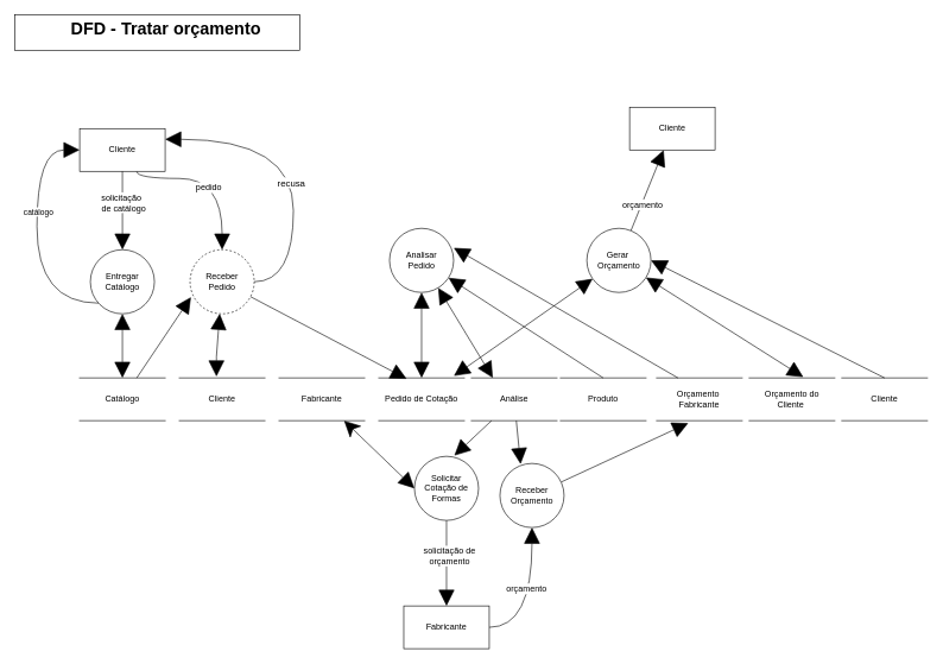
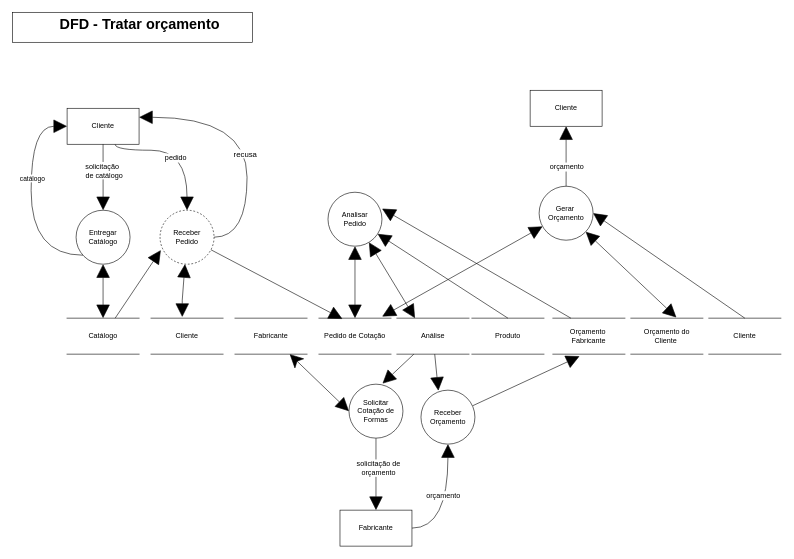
  <mxCell id="0" />
  <mxCell id="1" parent="0" />
  <mxCell id="2" style="edgeStyle=orthogonalEdgeStyle;rounded=0;orthogonalLoop=1;jettySize=auto;html=1;entryX=0.5;entryY=0;entryDx=0;entryDy=0;startArrow=none;startFill=0;endArrow=block;endFill=1;strokeWidth=1;fontSize=14;curved=1;endSize=20;" parent="1" source="4" target="15" edge="1"><mxGeometry relative="1" as="geometry"><Array as="points"><mxPoint x="191" y="250" /><mxPoint x="311" y="250" /></Array></mxGeometry></mxCell>
  <mxCell id="3" value="pedido" style="edgeLabel;html=1;align=center;verticalAlign=middle;resizable=0;points=[];fontSize=12;" parent="2" vertex="1" connectable="0"><mxGeometry x="0.239" y="-12" relative="1" as="geometry"><mxPoint x="-7.9" as="offset" /></mxGeometry></mxCell>
  <mxCell id="4" value="Cliente" style="rounded=0;whiteSpace=wrap;html=1;" parent="1" vertex="1"><mxGeometry x="110.94" y="180" width="120" height="60" as="geometry" /></mxCell>
  <mxCell id="5" style="edgeStyle=orthogonalEdgeStyle;rounded=0;orthogonalLoop=1;jettySize=auto;html=1;entryX=0.5;entryY=0;entryDx=0;entryDy=0;startArrow=block;startFill=1;fontSize=18;strokeWidth=1;endSize=20;startSize=20;endArrow=block;endFill=1;" parent="1" source="8" target="10" edge="1"><mxGeometry relative="1" as="geometry" /></mxCell>
  <mxCell id="6" style="edgeStyle=orthogonalEdgeStyle;rounded=0;orthogonalLoop=1;jettySize=auto;html=1;entryX=0;entryY=0.5;entryDx=0;entryDy=0;startArrow=none;startFill=0;startSize=11;endSize=20;strokeWidth=1;curved=1;endArrow=block;endFill=1;" parent="1" source="8" target="4" edge="1"><mxGeometry relative="1" as="geometry"><Array as="points"><mxPoint x="51" y="425" /><mxPoint x="51" y="210" /></Array></mxGeometry></mxCell>
  <mxCell id="7" value="catálogo" style="edgeLabel;html=1;align=center;verticalAlign=middle;resizable=0;points=[];" parent="6" vertex="1" connectable="0"><mxGeometry x="0.191" y="-1" relative="1" as="geometry"><mxPoint as="offset" /></mxGeometry></mxCell>
  <mxCell id="8" value="Entregar Catálogo" style="ellipse;whiteSpace=wrap;html=1;aspect=fixed;" parent="1" vertex="1"><mxGeometry x="125.94" y="350" width="90" height="90" as="geometry" /></mxCell>
  <mxCell id="9" style="edgeStyle=none;rounded=0;orthogonalLoop=1;jettySize=auto;html=1;entryX=0.014;entryY=0.739;entryDx=0;entryDy=0;entryPerimeter=0;startArrow=none;startFill=0;startSize=11;endSize=20;strokeWidth=1;endArrow=block;endFill=1;" parent="1" source="10" target="15" edge="1"><mxGeometry relative="1" as="geometry" /></mxCell>
  <mxCell id="10" value="Catálogo" style="shape=partialRectangle;whiteSpace=wrap;html=1;left=0;right=0;fillColor=none;" parent="1" vertex="1"><mxGeometry x="110.94" y="530" width="120" height="60" as="geometry" /></mxCell>
  <mxCell id="11" value="" style="rounded=0;orthogonalLoop=1;jettySize=auto;html=1;startArrow=block;startFill=1;endArrow=block;endFill=1;endSize=20;strokeWidth=1;fontSize=12;startSize=20;" parent="1" source="15" edge="1"><mxGeometry relative="1" as="geometry"><mxPoint x="302.94" y="528" as="targetPoint" /><Array as="points"><mxPoint x="302.94" y="500" /></Array></mxGeometry></mxCell>
  <mxCell id="12" style="edgeStyle=none;rounded=0;orthogonalLoop=1;jettySize=auto;html=1;entryX=0.325;entryY=0.02;entryDx=0;entryDy=0;entryPerimeter=0;startArrow=none;startFill=0;startSize=12;endArrow=block;endFill=1;endSize=20;strokeWidth=1;fontSize=12;" parent="1" source="15" target="17" edge="1"><mxGeometry relative="1" as="geometry" /></mxCell>
  <mxCell id="13" style="edgeStyle=orthogonalEdgeStyle;curved=1;rounded=0;orthogonalLoop=1;jettySize=auto;html=1;entryX=1;entryY=0.25;entryDx=0;entryDy=0;startArrow=none;startFill=0;startSize=11;endSize=20;strokeWidth=1;endArrow=block;endFill=1;exitX=1;exitY=0.5;exitDx=0;exitDy=0;" parent="1" source="15" target="4" edge="1"><mxGeometry relative="1" as="geometry"><Array as="points"><mxPoint x="411" y="395" /><mxPoint x="411" y="195" /></Array></mxGeometry></mxCell>
  <mxCell id="14" value="recusa" style="edgeLabel;html=1;align=center;verticalAlign=middle;resizable=0;points=[];fontSize=13;" parent="13" vertex="1" connectable="0"><mxGeometry x="-0.102" y="4" relative="1" as="geometry"><mxPoint as="offset" /></mxGeometry></mxCell>
  <mxCell id="15" value="Receber&lt;br&gt;Pedido" style="ellipse;whiteSpace=wrap;html=1;aspect=fixed;dashed=1;" parent="1" vertex="1"><mxGeometry x="265.94" y="350" width="90" height="90" as="geometry" /></mxCell>
  <mxCell id="16" value="Cliente" style="shape=partialRectangle;whiteSpace=wrap;html=1;left=0;right=0;fillColor=none;" parent="1" vertex="1"><mxGeometry x="250.94" y="530" width="120" height="60" as="geometry" /></mxCell>
  <mxCell id="17" value="Pedido de Cotação" style="shape=partialRectangle;whiteSpace=wrap;html=1;left=0;right=0;fillColor=none;" parent="1" vertex="1"><mxGeometry x="530.94" y="530" width="120" height="60" as="geometry" /></mxCell>
  <mxCell id="18" value="Produto" style="shape=partialRectangle;whiteSpace=wrap;html=1;left=0;right=0;fillColor=none;" parent="1" vertex="1"><mxGeometry x="785.94" y="530" width="120" height="60" as="geometry" /></mxCell>
  <mxCell id="19" value="" style="rounded=0;whiteSpace=wrap;html=1;" parent="1" vertex="1"><mxGeometry x="20" width="400" height="50" as="geometry" y="20" /></mxCell>
  <mxCell id="20" value="DFD - Tratar orçamento&amp;nbsp;" style="text;strokeColor=none;fillColor=none;html=1;fontSize=24;fontStyle=1;verticalAlign=middle;align=center;" parent="1" vertex="1"><mxGeometry x="20" width="430" height="40" as="geometry" y="20" /></mxCell>
  <mxCell id="21" value="&lt;font style=&quot;font-size: 12px&quot;&gt;solicitação&amp;nbsp;&lt;br&gt;&amp;nbsp;de catálogo&lt;/font&gt;" style="edgeStyle=elbowEdgeStyle;rounded=0;orthogonalLoop=1;jettySize=auto;html=1;endArrow=block;endFill=1;strokeWidth=1;endSize=20;startSize=14;startArrow=none;startFill=0;exitX=0.5;exitY=1;exitDx=0;exitDy=0;" parent="1" source="4" edge="1"><mxGeometry x="-0.198" relative="1" as="geometry"><mxPoint x="170.44" y="320" as="sourcePoint" /><mxPoint x="171" y="350" as="targetPoint" /><mxPoint as="offset" /></mxGeometry></mxCell>
  <mxCell id="22" value="" style="edgeStyle=none;rounded=0;orthogonalLoop=1;jettySize=auto;html=1;startArrow=block;startFill=1;startSize=20;endArrow=block;endFill=1;endSize=20;strokeWidth=1;fontSize=12;" parent="1" source="25" target="17" edge="1"><mxGeometry relative="1" as="geometry" /></mxCell>
  <mxCell id="23" style="edgeStyle=none;rounded=0;orthogonalLoop=1;jettySize=auto;html=1;entryX=0.5;entryY=0;entryDx=0;entryDy=0;startArrow=block;startFill=1;startSize=20;endArrow=none;endFill=0;endSize=20;strokeWidth=1;fontSize=12;" parent="1" source="25" target="18" edge="1"><mxGeometry relative="1" as="geometry" /></mxCell>
  <mxCell id="24" style="edgeStyle=none;rounded=0;orthogonalLoop=1;jettySize=auto;html=1;entryX=0.25;entryY=0;entryDx=0;entryDy=0;startArrow=block;startFill=1;startSize=20;endArrow=block;endFill=1;endSize=20;strokeWidth=1;fontSize=12;" parent="1" source="25" target="36" edge="1"><mxGeometry relative="1" as="geometry" /></mxCell>
  <mxCell id="25" value="Analisar&lt;br&gt;Pedido" style="ellipse;whiteSpace=wrap;html=1;aspect=fixed;" parent="1" vertex="1"><mxGeometry x="545.94" y="320" width="90" height="90" as="geometry" /></mxCell>
  <mxCell id="26" style="edgeStyle=orthogonalEdgeStyle;rounded=0;orthogonalLoop=1;jettySize=auto;html=1;entryX=0.5;entryY=1;entryDx=0;entryDy=0;startArrow=none;startFill=0;startSize=12;endArrow=block;endFill=1;endSize=20;strokeWidth=1;fontSize=12;curved=1;" parent="1" source="28" target="33" edge="1"><mxGeometry relative="1" as="geometry" /></mxCell>
  <mxCell id="27" value="orçamento" style="edgeLabel;html=1;align=center;verticalAlign=middle;resizable=0;points=[];fontSize=12;" parent="26" vertex="1" connectable="0"><mxGeometry x="0.144" y="8" relative="1" as="geometry"><mxPoint as="offset" /></mxGeometry></mxCell>
  <mxCell id="28" value="Fabricante" style="rounded=0;whiteSpace=wrap;html=1;" parent="1" vertex="1"><mxGeometry x="565.94" y="850" width="120" height="60" as="geometry" /></mxCell>
  <mxCell id="29" value="" style="edgeStyle=none;rounded=0;orthogonalLoop=1;jettySize=auto;html=1;startArrow=none;startFill=0;startSize=12;endArrow=block;endFill=1;endSize=20;strokeWidth=1;fontSize=12;" parent="1" source="31" target="28" edge="1"><mxGeometry relative="1" as="geometry" /></mxCell>
  <mxCell id="30" value="solicitação de &lt;br&gt;orçamento" style="edgeLabel;html=1;align=center;verticalAlign=middle;resizable=0;points=[];fontSize=12;" parent="29" vertex="1" connectable="0"><mxGeometry x="-0.393" y="4" relative="1" as="geometry"><mxPoint y="13" as="offset" /></mxGeometry></mxCell>
  <mxCell id="31" value="Solicitar Cotação de Formas" style="ellipse;whiteSpace=wrap;html=1;aspect=fixed;" parent="1" vertex="1"><mxGeometry x="580.94" y="640" width="90" height="90" as="geometry" /></mxCell>
  <mxCell id="32" style="rounded=0;orthogonalLoop=1;jettySize=auto;html=1;entryX=0.37;entryY=1.057;entryDx=0;entryDy=0;startArrow=none;startFill=0;startSize=12;endArrow=block;endFill=1;endSize=20;strokeWidth=1;fontSize=12;entryPerimeter=0;" parent="1" source="33" target="42" edge="1"><mxGeometry relative="1" as="geometry" /></mxCell>
  <mxCell id="33" value="Receber Orçamento" style="ellipse;whiteSpace=wrap;html=1;aspect=fixed;" parent="1" vertex="1"><mxGeometry x="700.94" y="650" width="90" height="90" as="geometry" /></mxCell>
  <mxCell id="34" style="edgeStyle=none;rounded=0;orthogonalLoop=1;jettySize=auto;html=1;entryX=0.622;entryY=-0.011;entryDx=0;entryDy=0;entryPerimeter=0;startArrow=none;startFill=0;endSize=20;strokeWidth=1;endArrow=block;endFill=1;" parent="1" source="36" target="31" edge="1"><mxGeometry relative="1" as="geometry" /></mxCell>
  <mxCell id="35" style="edgeStyle=none;rounded=0;orthogonalLoop=1;jettySize=auto;html=1;entryX=0.322;entryY=0.01;entryDx=0;entryDy=0;entryPerimeter=0;startArrow=none;startFill=0;endSize=20;strokeWidth=1;endArrow=block;endFill=1;" parent="1" source="36" target="33" edge="1"><mxGeometry relative="1" as="geometry" /></mxCell>
  <mxCell id="36" value="Análise" style="shape=partialRectangle;whiteSpace=wrap;html=1;left=0;right=0;fillColor=none;" parent="1" vertex="1"><mxGeometry x="660.94" y="530" width="120" height="60" as="geometry" /></mxCell>
  <mxCell id="37" style="edgeStyle=none;rounded=0;orthogonalLoop=1;jettySize=auto;html=1;entryX=0.878;entryY=-0.047;entryDx=0;entryDy=0;entryPerimeter=0;startArrow=block;startFill=1;startSize=20;endArrow=block;endFill=1;endSize=20;strokeWidth=1;fontSize=12;" parent="1" source="40" target="17" edge="1"><mxGeometry relative="1" as="geometry" /></mxCell>
  <mxCell id="38" style="edgeStyle=none;rounded=0;orthogonalLoop=1;jettySize=auto;html=1;entryX=0.632;entryY=-0.02;entryDx=0;entryDy=0;entryPerimeter=0;startArrow=block;startFill=1;startSize=20;endArrow=block;endFill=1;endSize=20;strokeWidth=1;fontSize=12;" parent="1" source="40" target="43" edge="1"><mxGeometry relative="1" as="geometry" /></mxCell>
  <mxCell id="39" style="edgeStyle=none;rounded=0;orthogonalLoop=1;jettySize=auto;html=1;entryX=0.5;entryY=0;entryDx=0;entryDy=0;startArrow=block;startFill=1;startSize=20;endArrow=none;endFill=0;endSize=20;strokeWidth=1;fontSize=12;exitX=1;exitY=0.5;exitDx=0;exitDy=0;" parent="1" source="40" target="47" edge="1"><mxGeometry relative="1" as="geometry" /></mxCell>
- <mxCell id="40" value="Gerar&amp;nbsp;&lt;br&gt;Orçamento" style="ellipse;whiteSpace=wrap;html=1;aspect=fixed;" parent="1" vertex="1"><mxGeometry x="822.94" y="320" width="90" height="90" as="geometry" /></mxCell>
+ <mxCell id="40" value="Gerar&amp;nbsp;&lt;br&gt;Orçamento" style="ellipse;whiteSpace=wrap;html=1;aspect=fixed;" parent="1" vertex="1"><mxGeometry x="897.94" y="310" width="90" height="90" as="geometry" /></mxCell>
  <mxCell id="41" style="rounded=0;orthogonalLoop=1;jettySize=auto;html=1;entryX=1.002;entryY=0.304;entryDx=0;entryDy=0;entryPerimeter=0;startArrow=none;startFill=0;exitX=0.25;exitY=0;exitDx=0;exitDy=0;strokeWidth=1;endSize=20;endArrow=block;endFill=1;" parent="1" source="42" target="25" edge="1"><mxGeometry relative="1" as="geometry" /></mxCell>
  <mxCell id="42" value="Orçamento&amp;nbsp;&lt;br&gt;Fabricante" style="shape=partialRectangle;whiteSpace=wrap;html=1;left=0;right=0;fillColor=none;" parent="1" vertex="1"><mxGeometry x="920.94" y="530" width="120" height="60" as="geometry" /></mxCell>
  <mxCell id="43" value="Orçamento do Cliente&amp;nbsp;" style="shape=partialRectangle;whiteSpace=wrap;html=1;left=0;right=0;fillColor=none;" parent="1" vertex="1"><mxGeometry x="1050.94" y="530" width="120" height="60" as="geometry" /></mxCell>
  <mxCell id="44" value="" style="edgeStyle=none;rounded=0;orthogonalLoop=1;jettySize=auto;html=1;startArrow=block;startFill=1;endArrow=none;endFill=0;strokeWidth=1;fontSize=12;endSize=20;startSize=20;" parent="1" source="46" target="40" edge="1"><mxGeometry relative="1" as="geometry"><Array as="points" /></mxGeometry></mxCell>
  <mxCell id="45" value="orçamento" style="edgeLabel;html=1;align=center;verticalAlign=middle;resizable=0;points=[];fontSize=12;" parent="44" vertex="1" connectable="0"><mxGeometry x="0.347" y="1" relative="1" as="geometry"><mxPoint as="offset" /></mxGeometry></mxCell>
  <mxCell id="46" value="Cliente" style="rounded=0;whiteSpace=wrap;html=1;" parent="1" vertex="1"><mxGeometry x="882.94" y="150" width="120" height="60" as="geometry" /></mxCell>
  <mxCell id="47" value="Cliente" style="shape=partialRectangle;whiteSpace=wrap;html=1;left=0;right=0;fillColor=none;" parent="1" vertex="1"><mxGeometry x="1180.94" y="530" width="120" height="60" as="geometry" /></mxCell>
  <mxCell id="48" style="edgeStyle=none;rounded=0;orthogonalLoop=1;jettySize=auto;html=1;entryX=0;entryY=0.5;entryDx=0;entryDy=0;startArrow=classic;startFill=1;endSize=20;strokeWidth=1;startSize=20;endArrow=block;endFill=1;" parent="1" source="49" target="31" edge="1"><mxGeometry relative="1" as="geometry" /></mxCell>
  <mxCell id="49" value="Fabricante" style="shape=partialRectangle;whiteSpace=wrap;html=1;left=0;right=0;fillColor=none;" parent="1" vertex="1"><mxGeometry x="390.94" y="530" width="120" height="60" as="geometry" /></mxCell>
